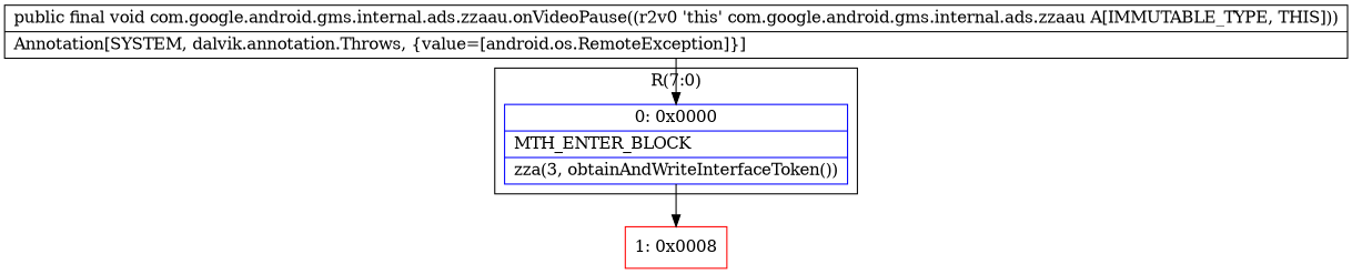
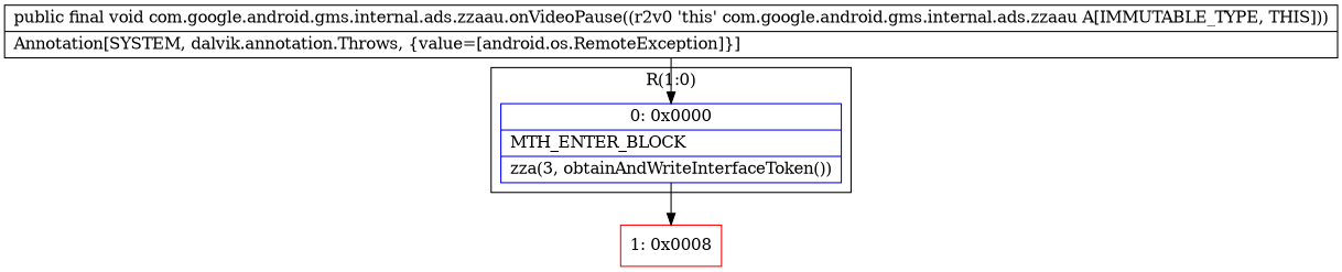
  digraph {
    node [shape=record]
    n1 [color=blue label="{0\:\ 0x0000|MTH_ENTER_BLOCK\l|zza(3, obtainAndWriteInterfaceToken())\l}"]
    n2 [color=red label="{1\:\ 0x0008}"]
    n3 [label="{public final void com.google.android.gms.internal.ads.zzaau.onVideoPause((r2v0 'this' com.google.android.gms.internal.ads.zzaau A[IMMUTABLE_TYPE, THIS]))  | Annotation[SYSTEM, dalvik.annotation.Throws, \{value=[android.os.RemoteException]\}]\l}"]
    subgraph cluster_1 {
-     label="R(7:0)"
+     label="R(1:0)"
      n1
    }
    n1 -> n2
    n3 -> n1
  }
